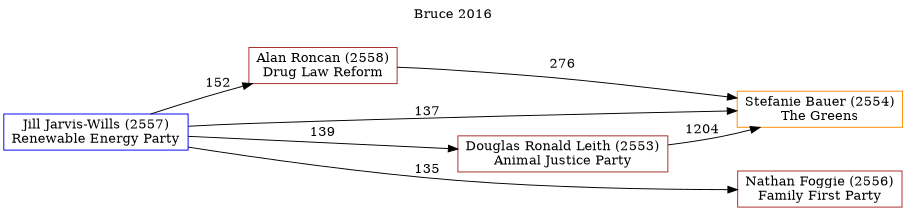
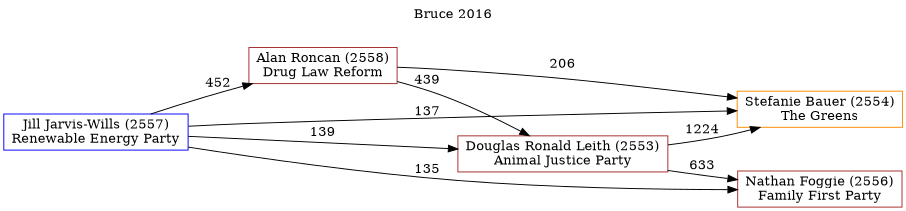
  digraph {
    label="Bruce 2016"
    labelloc=t
    mclimit=10
    rankdir=LR
    node [color=brown shape=box]
    n1 [color=darkorange label="Stefanie Bauer (2554)\nThe Greens"]
    n2 [color=blue label="Jill Jarvis-Wills (2557)\nRenewable Energy Party"]
    n3 [label="Douglas Ronald Leith (2553)\nAnimal Justice Party"]
    n4 [label="Nathan Foggie (2556)\nFamily First Party"]
    n5 [label="Alan Roncan (2558)\nDrug Law Reform"]
    n2 -> n1 [label=137]
    n2 -> n3 [label=139]
    n2 -> n4 [label=135]
-   n2 -> n5 [label=152]
-   n3 -> n1 [label=1204]
-   n5 -> n1 [label=276]
+   n2 -> n5 [label=452]
+   n3 -> n1 [label=1224]
+   n3 -> n4 [label=633]
+   n5 -> n1 [label=206]
+   n5 -> n3 [label=439]
  }
